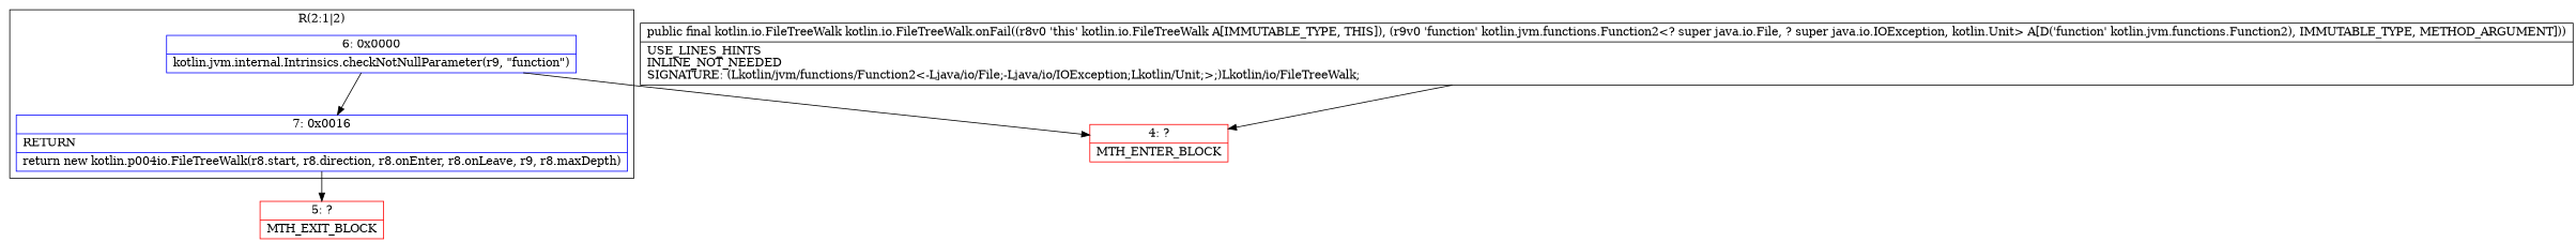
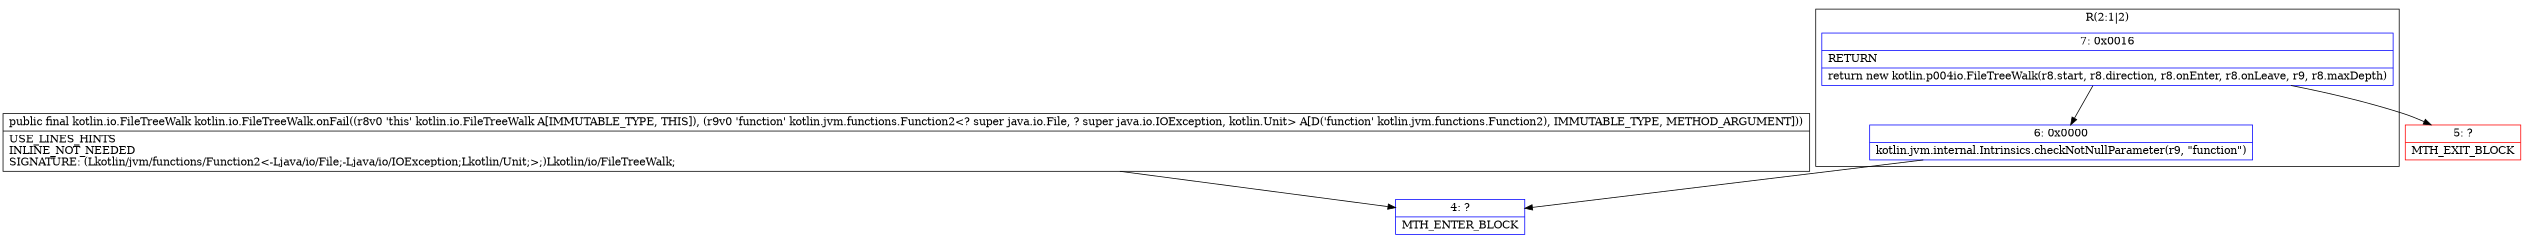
  digraph {
    node [color=blue shape=record]
    n1 [label="{6\:\ 0x0000|kotlin.jvm.internal.Intrinsics.checkNotNullParameter(r9, \"function\")\l}"]
    n2 [label="{7\:\ 0x0016|RETURN\l|return new kotlin.p004io.FileTreeWalk(r8.start, r8.direction, r8.onEnter, r8.onLeave, r9, r8.maxDepth)\l}"]
-   n3 [color=red label="{4\:\ ?|MTH_ENTER_BLOCK\l}"]
+   n3 [label="{4\:\ ?|MTH_ENTER_BLOCK\l}"]
    n4 [color=red label="{5\:\ ?|MTH_EXIT_BLOCK\l}"]
    n5 [label="{public final kotlin.io.FileTreeWalk kotlin.io.FileTreeWalk.onFail((r8v0 'this' kotlin.io.FileTreeWalk A[IMMUTABLE_TYPE, THIS]), (r9v0 'function' kotlin.jvm.functions.Function2\<? super java.io.File, ? super java.io.IOException, kotlin.Unit\> A[D('function' kotlin.jvm.functions.Function2), IMMUTABLE_TYPE, METHOD_ARGUMENT]))  | USE_LINES_HINTS\lINLINE_NOT_NEEDED\lSIGNATURE: (Lkotlin\/jvm\/functions\/Function2\<\-Ljava\/io\/File;\-Ljava\/io\/IOException;Lkotlin\/Unit;\>;)Lkotlin\/io\/FileTreeWalk;\l}" color=""]
    subgraph cluster_1 {
      label="R(2:1|2)"
      n1
      n2
    }
-   n1 -> n2
+   n2 -> n1
    n1 -> n3
    n2 -> n4
    n5 -> n3
  }
